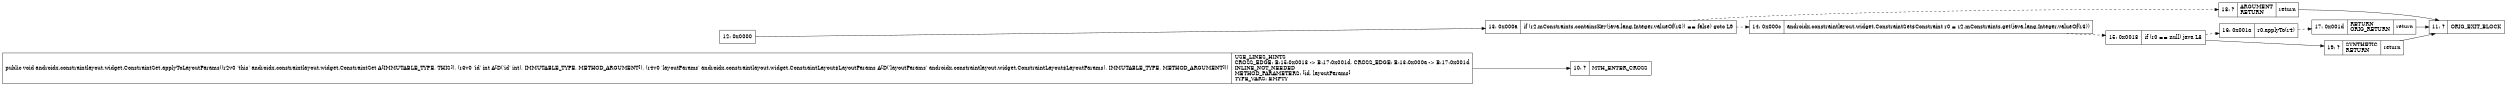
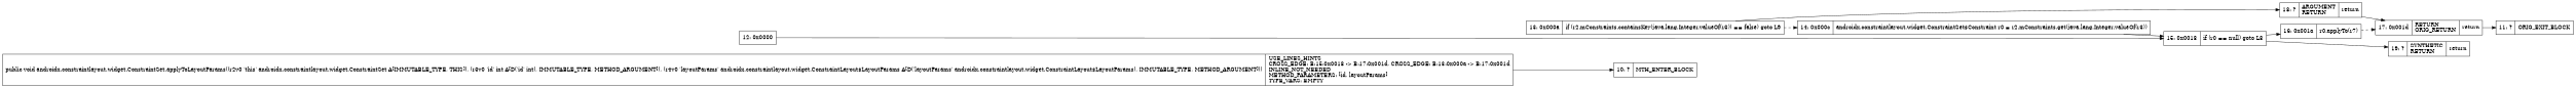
  digraph {
    rankdir=LR
    node [shape=record]
-   n1 [label="{10\:\ ?|MTH_ENTER_CROSS\l}"]
+   n1 [label="{10\:\ ?|MTH_ENTER_BLOCK\l}"]
    n2 [label="{12\:\ 0x0000}"]
    n3 [label="{13\:\ 0x000a|if (r2.mConstraints.containsKey(java.lang.Integer.valueOf(r3)) == false) goto L9\l}"]
    n4 [label="{14\:\ 0x000c|androidx.constraintlayout.widget.ConstraintSet$Constraint r0 = r2.mConstraints.get(java.lang.Integer.valueOf(r3))\l}"]
    n5 [label="{18\:\ ?|ARGUMENT\lRETURN\l|return\l}"]
-   n6 [label="{15\:\ 0x0018|if (r0 == null) java L8\l}"]
+   n6 [label="{15\:\ 0x0018|if (r0 == null) goto L8\l}"]
    n7 [label="{11\:\ ?|ORIG_EXIT_BLOCK\l}"]
-   n8 [label="{16\:\ 0x001a|r0.applyTo(r4)\l}"]
+   n8 [label="{16\:\ 0x001a|r0.applyTo(r7)\l}"]
    n9 [label="{19\:\ ?|SYNTHETIC\lRETURN\l|return\l}"]
    n10 [label="{17\:\ 0x001d|RETURN\lORIG_RETURN\l|return\l}"]
    n11 [label="{public void androidx.constraintlayout.widget.ConstraintSet.applyToLayoutParams((r2v0 'this' androidx.constraintlayout.widget.ConstraintSet A[IMMUTABLE_TYPE, THIS]), (r3v0 'id' int A[D('id' int), IMMUTABLE_TYPE, METHOD_ARGUMENT]), (r4v0 'layoutParams' androidx.constraintlayout.widget.ConstraintLayout$LayoutParams A[D('layoutParams' androidx.constraintlayout.widget.ConstraintLayout$LayoutParams), IMMUTABLE_TYPE, METHOD_ARGUMENT]))  | USE_LINES_HINTS\lCROSS_EDGE: B:15:0x0018 \-\> B:17:0x001d, CROSS_EDGE: B:13:0x000a \-\> B:17:0x001d\lINLINE_NOT_NEEDED\lMETHOD_PARAMETERS: [id, layoutParams]\lTYPE_VARS: EMPTY\l}"]
-   n2 -> n3
+   n2 -> n6
    n3 -> n4 [style=dashed]
-   n3 -> n5 [style=dashed]
-   n4 -> n6 [style=dashed]
-   n5 -> n7
-   n6 -> n8 [style=dashed]
+   n3 -> n5
+   n4 -> n6
+   n5 -> n10
+   n6 -> n8 [style=solid]
    n6 -> n9
    n8 -> n10 [style=dashed]
-   n9 -> n7
    n10 -> n7
    n11 -> n1
  }
